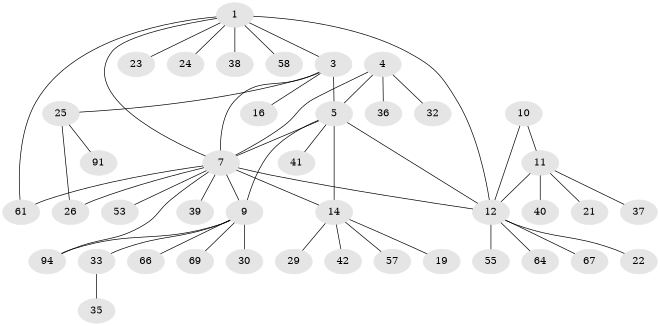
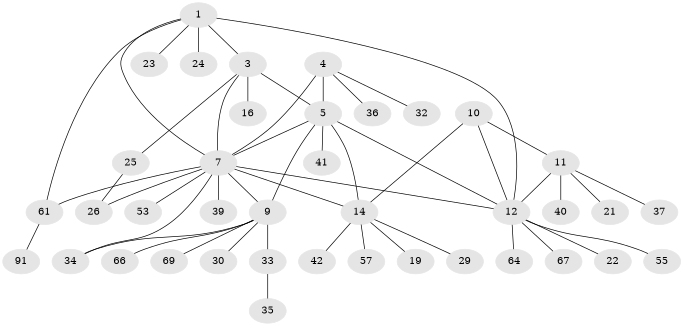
  graph {
    node [color=gray90 style=filled]
    1 [super="+2"]
    3
    7 [super="+13"]
    12
    23 [super="+44+27"]
    24
-   38
-   58
    61
    5 [super="+6+8+17+47+63+46"]
    16
    25
    9 [super="+45"]
    14 [super="+28+20"]
    26
-   34 [super="+40" label=94]
+   34 [super="+40"]
    39
    53
    22
    55
    64
    67
    41
    n24 [label=91]
    4
    32
    36
    30
    33
    66
    69
    19
    29
    42
    57 [super="+65"]
    35 [super="+60"]
    11 [super="+56+50"]
    21
    37 [super="+59"]
    n40 [label=40]
    10
    1 -- 3 [weight=2]
    1 -- 7
    1 -- 12
    1 -- 23
    1 -- 24
-   1 -- 38
-   1 -- 58
    1 -- 61
    3 -- 7
    3 -- 5
    3 -- 16
    3 -- 25
    7 -- 12
    7 -- 61
    7 -- 9
    7 -- 14 [weight=2]
    7 -- 26
    7 -- 34
    7 -- 39
    7 -- 53
    12 -- 22
    12 -- 55
    12 -- 64
    12 -- 67
    5 -- 7
    5 -- 12
    5 -- 9
    5 -- 14 [weight=2]
    5 -- 41
    25 -- 26
-   25 -- n24
+   61 -- n24
    9 -- 34
    9 -- 30
    9 -- 33
    9 -- 66
    9 -- 69
    14 -- 19
    14 -- 29
    14 -- 42
    14 -- 57
    4 -- 7
    4 -- 5 [weight=2]
    4 -- 32
    4 -- 36
    33 -- 35
    11 -- 12
    11 -- 21
    11 -- 37
    11 -- n40
    10 -- 12
+   10 -- 14
    10 -- 11
  }
